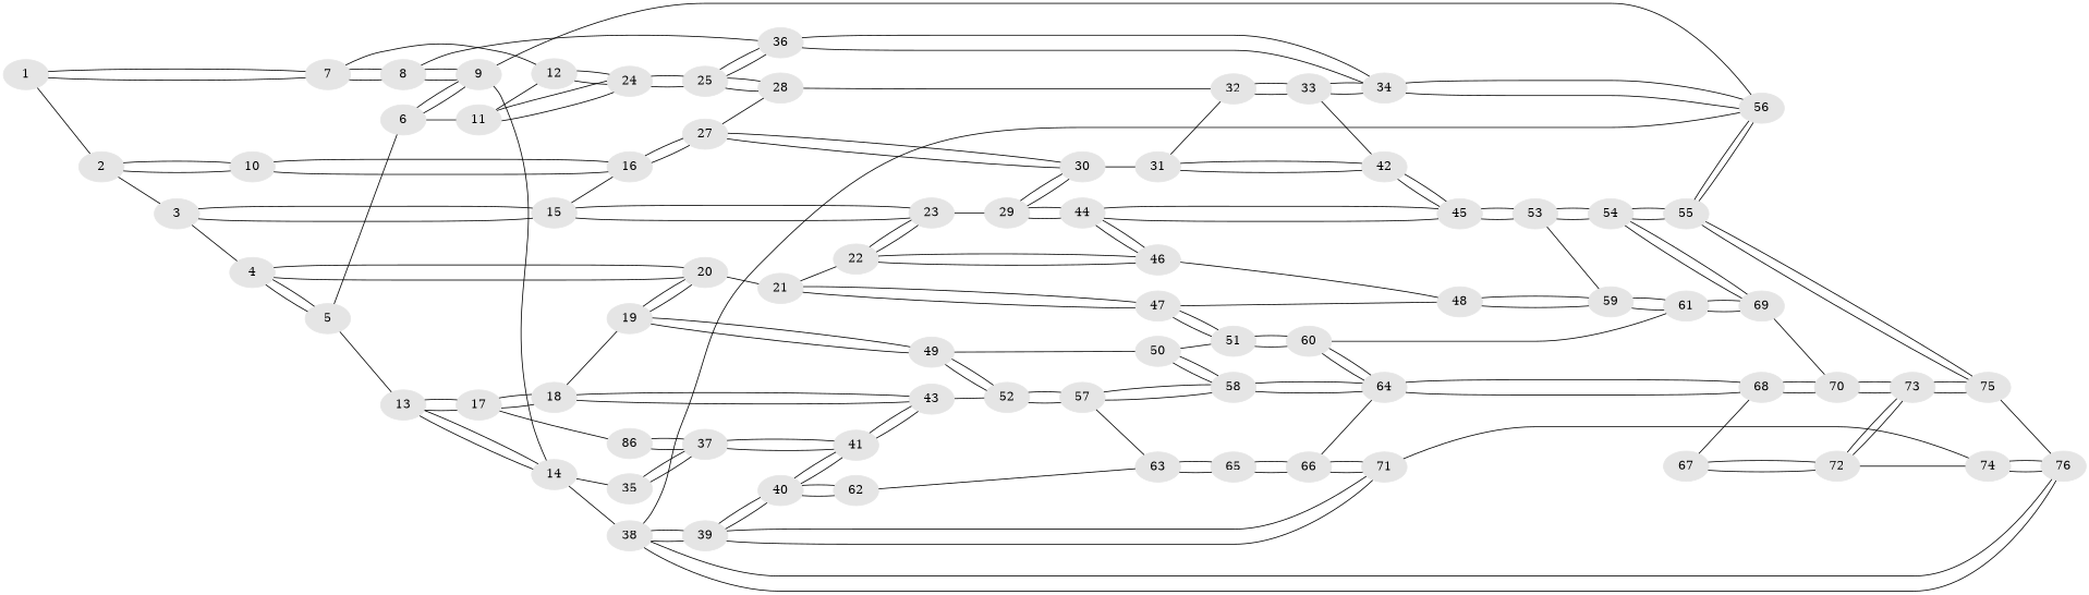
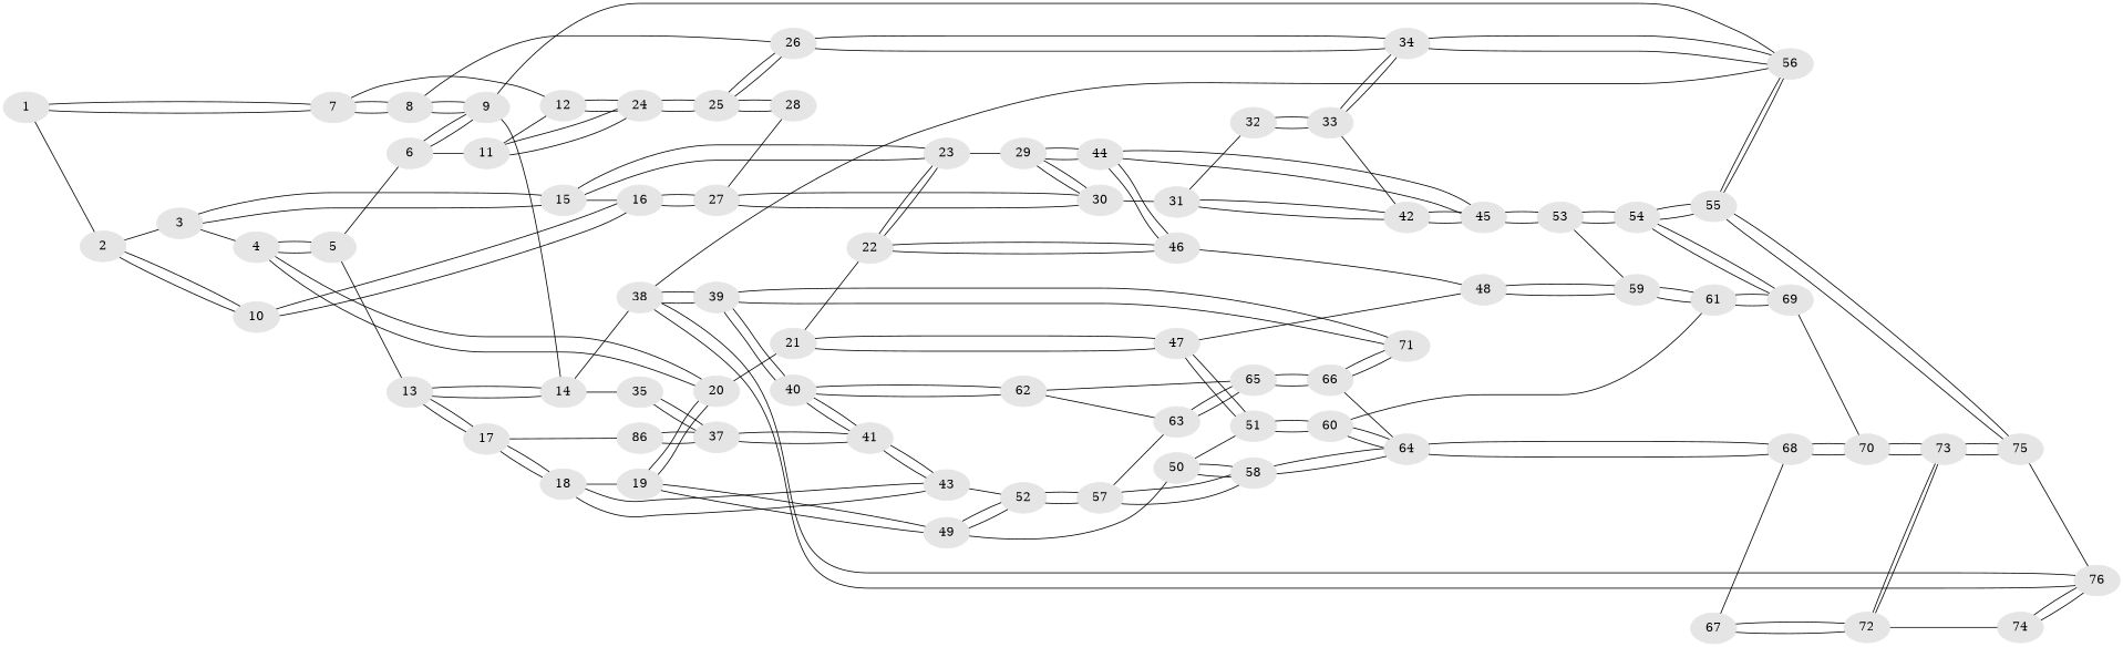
  graph {
    rankdir=LR
    node [color=gray90 style=filled]
    1
    2
    7
    3
    10
    8
    12
    4
    15
    16
    5
    20
    23
    6
    13
    21
    9
    11
    14
    17
    56
-   26 [label=36]
+   26
    24
    34
    35
    38
    27
    25
    18
    n30 [label=86]
    37
    39
    76
    29
    28
    30
    19
    43
    49
    52
    50
    22
    47
    46
    48
    51
    44
    32
    31
    33
    45
    42
    41
    40
    71
    62
    74
    63
    65
    53
    57
    59
    54
    60
    61
    58
    64
    55
    69
    75
    70
    68
    66
    67
    72
    73
    1 -- 2
    1 -- 7
    1 -- 7
    2 -- 3
    2 -- 10
    2 -- 10
    7 -- 8
    7 -- 8
    7 -- 12
    3 -- 4
    3 -- 15
    3 -- 15
    10 -- 16
    10 -- 16
    8 -- 9
    8 -- 9
    8 -- 26
    12 -- 24
    12 -- 24
    4 -- 5
    4 -- 5
    4 -- 20
    4 -- 20
    15 -- 16
    15 -- 23
    15 -- 23
    16 -- 27
    16 -- 27
    5 -- 6
    5 -- 13
    20 -- 21
    23 -- 29
    6 -- 9
    6 -- 9
    6 -- 11
    13 -- 14
    13 -- 14
    13 -- 17
    13 -- 17
    21 -- 22
    21 -- 47
    21 -- 47
    9 -- 14
    9 -- 56
    11 -- 12
    11 -- 24
    11 -- 24
    14 -- 35
    14 -- 38
    17 -- 18
    17 -- 18
    17 -- n30
    26 -- 34
    26 -- 34
    24 -- 25
    24 -- 25
    34 -- 56
    34 -- 56
    35 -- 37
    35 -- 37
    38 -- 56
    38 -- 39
    38 -- 39
    38 -- 76
    38 -- 76
    27 -- 28
    27 -- 30
    27 -- 30
    25 -- 26
    25 -- 26
    25 -- 28
    25 -- 28
    18 -- 19
    18 -- 43
    18 -- 43
    n30 -- 37
    n30 -- 37
    37 -- 41
    37 -- 41
    39 -- 40
    39 -- 40
    39 -- 71
    39 -- 71
    29 -- 30
    29 -- 30
    29 -- 44
    29 -- 44
-   28 -- 32
    30 -- 31
    19 -- 20
    19 -- 20
    19 -- 49
    19 -- 49
    43 -- 52
    49 -- 52
    49 -- 52
    49 -- 50
    52 -- 57
    52 -- 57
    50 -- 51
    50 -- 58
    50 -- 58
    22 -- 23
    22 -- 23
    22 -- 46
    22 -- 46
    47 -- 48
    47 -- 51
    47 -- 51
    46 -- 48
    48 -- 59
    48 -- 59
    51 -- 60
    51 -- 60
    44 -- 46
    44 -- 46
    44 -- 45
    44 -- 45
    32 -- 33
    32 -- 33
    31 -- 32
    31 -- 42
    31 -- 42
    33 -- 34
    33 -- 34
    33 -- 42
    45 -- 53
    45 -- 53
    42 -- 45
    42 -- 45
    41 -- 43
    41 -- 43
    40 -- 41
    40 -- 41
    40 -- 62
    40 -- 62
-   71 -- 74
    62 -- 63
+   62 -- 65
    74 -- 76
    74 -- 76
    63 -- 65
    63 -- 65
    65 -- 66
    65 -- 66
    53 -- 59
    53 -- 54
    53 -- 54
    57 -- 63
    57 -- 58
    57 -- 58
    59 -- 61
    59 -- 61
    54 -- 55
    54 -- 55
    54 -- 69
    54 -- 69
    60 -- 61
    60 -- 64
    60 -- 64
    61 -- 69
    61 -- 69
    58 -- 64
    58 -- 64
    64 -- 68
    64 -- 68
    55 -- 56
    55 -- 56
    55 -- 75
    55 -- 75
    69 -- 70
    75 -- 76
    70 -- 73
    70 -- 73
    68 -- 70
    68 -- 70
    66 -- 71
    66 -- 71
    66 -- 64
    67 -- 68
    67 -- 72
    67 -- 72
    72 -- 74
    72 -- 73
    72 -- 73
    73 -- 75
    73 -- 75
  }
